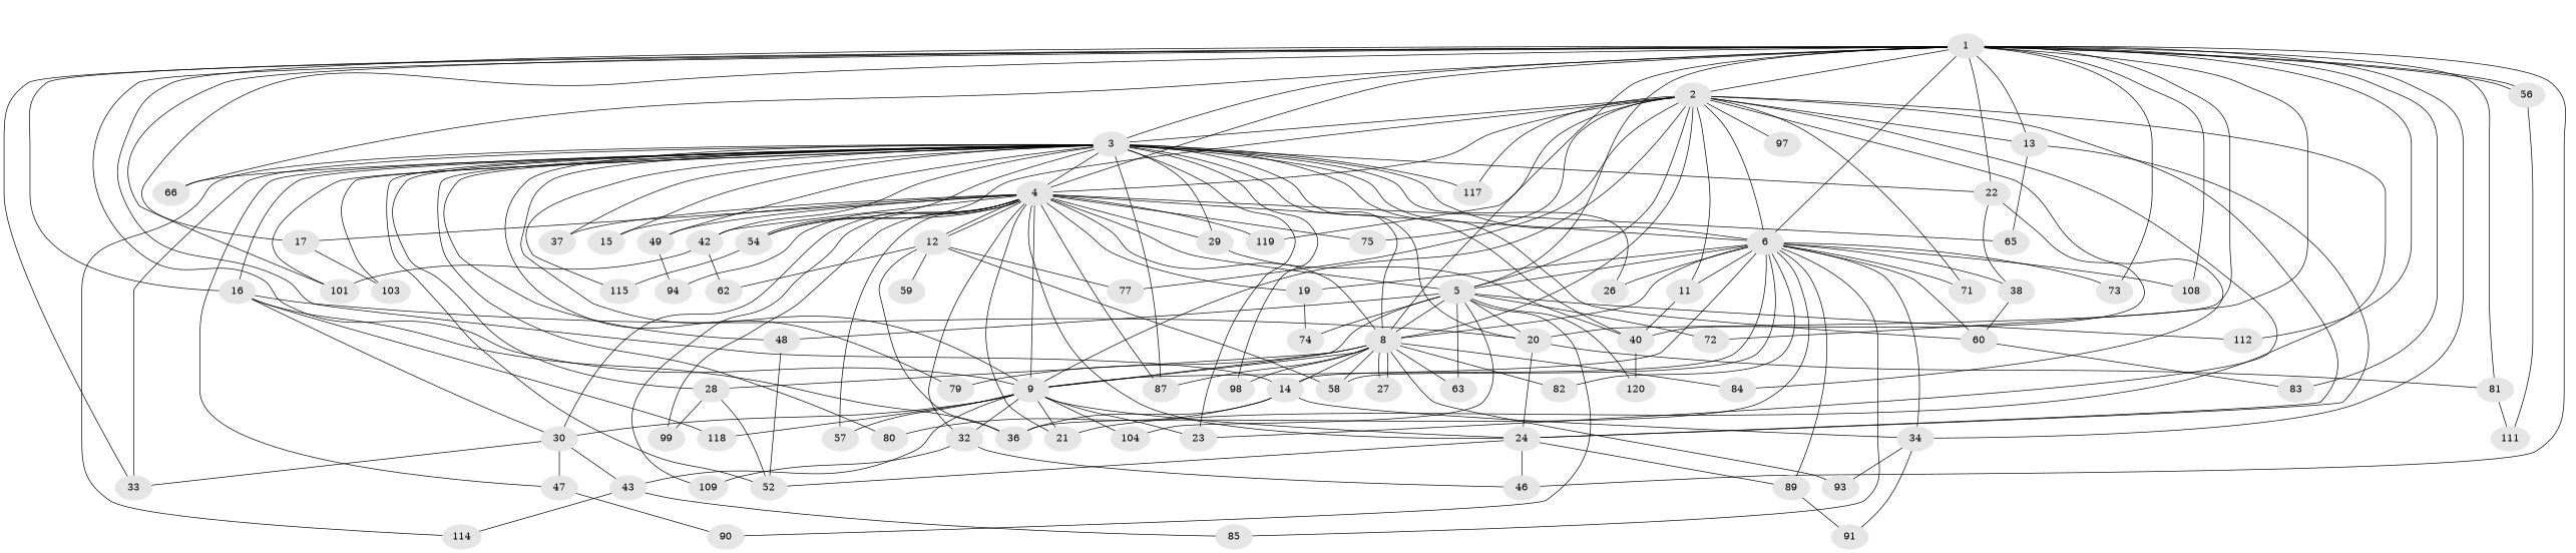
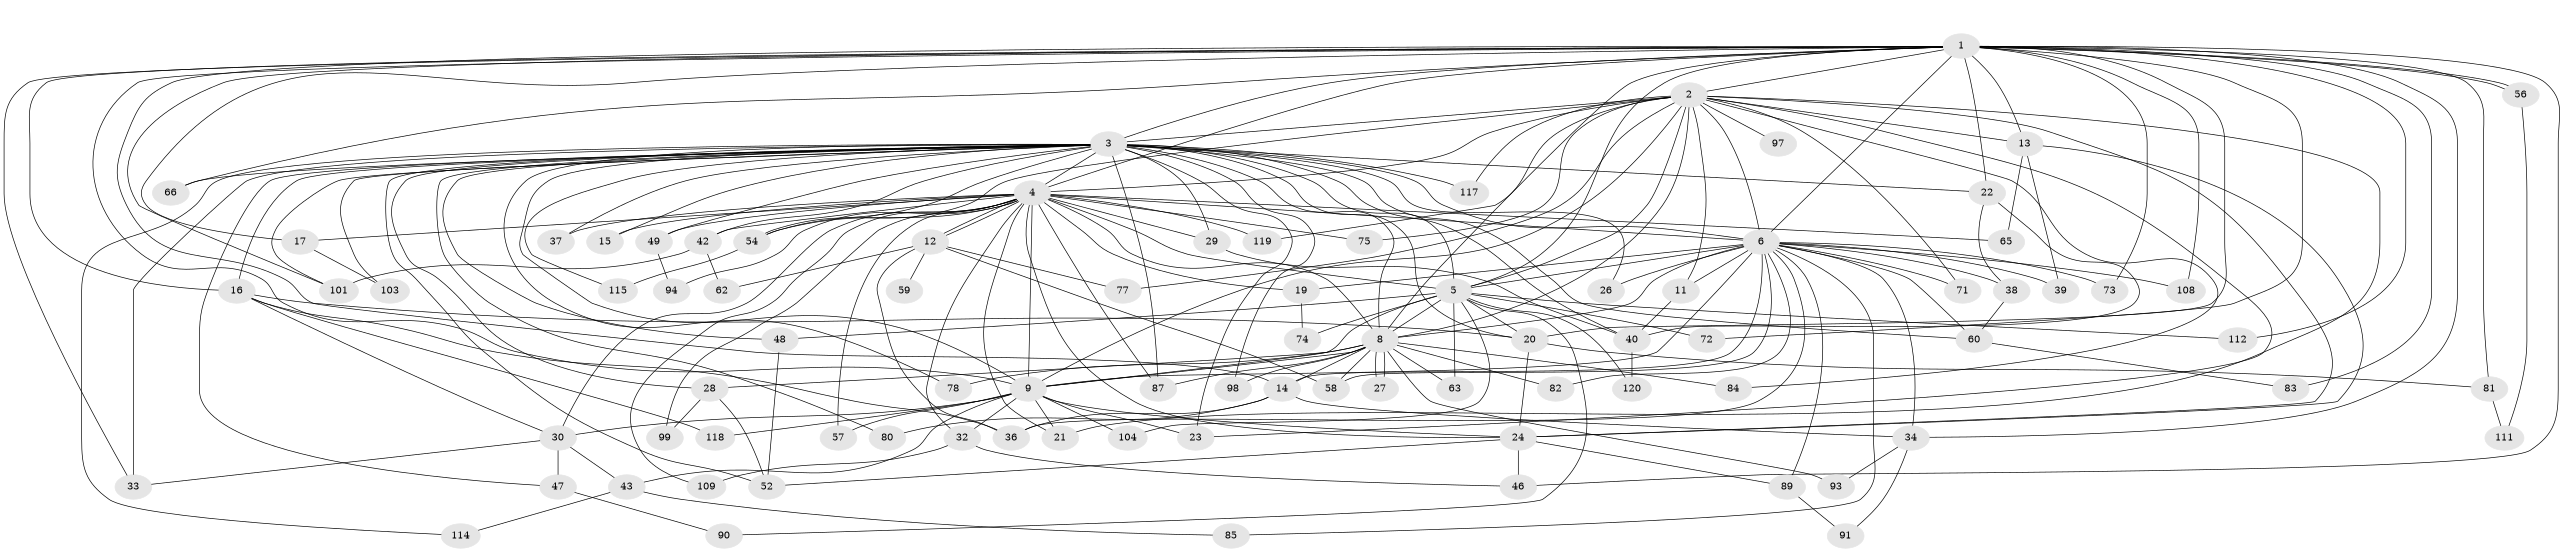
  graph {
    node [color=gray90 style=filled]
    1 [super="+44"]
    2 [super="+10"]
    3 [super="+5"]
    4 [super="+86"]
    6 [super="+92"]
    n6 [label=5 super="+45"]
    8 [super="+53"]
    9 [super="+51"]
    13 [super="+100"]
    14 [super="+35"]
    16 [super="+41"]
    17 [super="+67"]
    20 [super="+31"]
    22 [super="+68"]
    33 [super="+113"]
    34 [super="+55"]
    46 [super="+61"]
    56
    66
    72
    73
    81
    83
    101
    108
    112
    11
    21 [super="+50"]
    23 [super="+70"]
    24 [super="+105"]
    54 [super="+107"]
    71
    75
    77
    84
    97
    117
    119
    15 [super="+96"]
    26
    28 [super="+88"]
    29
    37
    40 [super="+102"]
    42 [super="+110"]
    47
    48
    49
    52 [super="+106"]
    60 [super="+64"]
-   78 [label=79]
+   78
    80
    87 [super="+121"]
    98
    103
    114
    115
    12 [super="+25"]
    19 [super="+116"]
    30 [super="+95"]
    32
    57
    65
    94
    99
    109
    36 [super="+79"]
    38
+   39
    58 [super="+76"]
    82
    85
    89
    63
    74
    90
    104
    120
    27
    93
    43
    118
    91
    111
    62
    59
    1 -- 2 [weight=2]
    1 -- 3 [weight=2]
    1 -- 4
    1 -- 6
    1 -- n6
    1 -- 8
    1 -- 9
    1 -- 13 [weight=2]
    1 -- 14
    1 -- 16
    1 -- 17
    1 -- 20
    1 -- 22
    1 -- 33
    1 -- 34
    1 -- 46
    1 -- 56
    1 -- 56
    1 -- 66
    1 -- 72
    1 -- 73
    1 -- 81
    1 -- 83
    1 -- 101
    1 -- 108
    1 -- 112
    2 -- 3 [weight=4]
    2 -- 4 [weight=2]
    2 -- 6 [weight=2]
    2 -- n6 [weight=3]
    2 -- 8 [weight=3]
    2 -- 9 [weight=2]
    2 -- 13 [weight=2]
    2 -- 11
    2 -- 21
    2 -- 23
    2 -- 24
    2 -- 54
    2 -- 71
    2 -- 75
    2 -- 77
    2 -- 84
    2 -- 97 [weight=2]
    2 -- 117
    2 -- 119
    3 -- 4 [weight=2]
    3 -- 6 [weight=2]
+   3 -- n6 [weight=2]
    3 -- 8 [weight=2]
    3 -- 9 [weight=2]
    3 -- 16
    3 -- 20
    3 -- 22
    3 -- 33
    3 -- 66
    3 -- 101
    3 -- 23
    3 -- 54
    3 -- 117
    3 -- 15
    3 -- 26
    3 -- 28
    3 -- 29
    3 -- 37
    3 -- 40
    3 -- 42
    3 -- 47
    3 -- 48
    3 -- 49
    3 -- 52
    3 -- 60
    3 -- 78
    3 -- 80
    3 -- 87
    3 -- 98
    3 -- 103
    3 -- 114
    3 -- 115
    4 -- 6
    4 -- n6
    4 -- 8
    4 -- 9
    4 -- 17 [weight=2]
    4 -- 21
    4 -- 24
    4 -- 54
    4 -- 75
    4 -- 119
    4 -- 15
    4 -- 29
    4 -- 37
    4 -- 42
    4 -- 49
    4 -- 87
    4 -- 12 [weight=2]
    4 -- 12
    4 -- 19
    4 -- 30
    4 -- 32
    4 -- 57
    4 -- 65
    4 -- 94
    4 -- 99
    4 -- 109
    6 -- n6
    6 -- 8
    6 -- 9
    6 -- 14
    6 -- 34
    6 -- 73
    6 -- 108
    6 -- 11
    6 -- 71
    6 -- 26
    6 -- 60
    6 -- 19 [weight=2]
    6 -- 36
    6 -- 38
+   6 -- 39
    6 -- 58
    6 -- 82
    6 -- 85
    6 -- 89
    n6 -- 8
    n6 -- 9
    n6 -- 20
    n6 -- 72
    n6 -- 112
    n6 -- 48
    n6 -- 63
    n6 -- 74
    n6 -- 90
    n6 -- 104
    n6 -- 120
    8 -- 9
    8 -- 14
    8 -- 84
    8 -- 28
    8 -- 78
    8 -- 87
    8 -- 98
    8 -- 58
    8 -- 82
    8 -- 63
    8 -- 27
    8 -- 27
    8 -- 93
    9 -- 21
    9 -- 23
    9 -- 24
    9 -- 30
    9 -- 32
    9 -- 57
    9 -- 104
    9 -- 43
    9 -- 118
    13 -- 24
    13 -- 65
+   13 -- 39
    14 -- 34
    14 -- 80
    14 -- 36
    16 -- 20
    16 -- 30
    16 -- 36
    16 -- 118
    17 -- 103
    20 -- 81
    20 -- 24
    22 -- 40
    22 -- 38
    34 -- 93
    34 -- 91
    56 -- 111
    81 -- 111
    11 -- 40
    24 -- 46
    24 -- 52
    24 -- 89
    54 -- 115
    28 -- 52
    28 -- 99
    29 -- 40
    40 -- 120
    42 -- 101
    42 -- 62
    47 -- 90
    48 -- 52
    49 -- 94
    60 -- 83
    12 -- 77
    12 -- 36
    12 -- 58
    12 -- 62
    12 -- 59
    19 -- 74
    30 -- 33
    30 -- 47
    30 -- 43
    32 -- 46
    32 -- 109
    38 -- 60
    89 -- 91
    43 -- 114
    43 -- 85
  }
